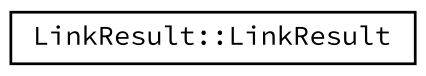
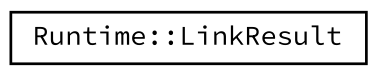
  digraph {
    rankdir=TB
    fontname="Source Code Pro"
-   n1 [color=black fillcolor=white fontname="Source Code Pro" fontsize=10 height=0.2 label="LinkResult::LinkResult" shape=record style=filled width=0.4]
+   n1 [color=black fillcolor=white fontname="Source Code Pro" fontsize=10 height=0.2 label="Runtime::LinkResult" shape=record style=filled width=0.4]
  }
